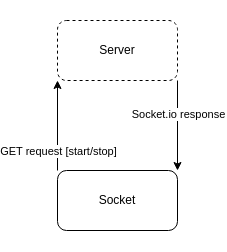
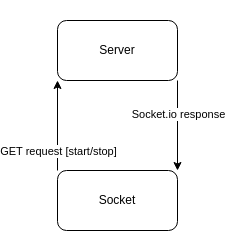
  <mxCell id="0" />
  <mxCell id="1" parent="0" />
  <mxCell id="2" style="rounded=0;orthogonalLoop=1;jettySize=auto;html=1;exitX=1;exitY=1;exitDx=0;exitDy=0;entryX=1;entryY=0;entryDx=0;entryDy=0;" parent="1" source="4" target="7" edge="1"><mxGeometry relative="1" as="geometry" /></mxCell>
  <mxCell id="3" value="Socket.io response" style="edgeLabel;html=1;align=center;verticalAlign=middle;resizable=0;points=[];" parent="2" vertex="1" connectable="0"><mxGeometry x="0.08" y="-1" relative="1" as="geometry"><mxPoint x="1" y="-16" as="offset" /></mxGeometry></mxCell>
- <mxCell id="4" value="Server" style="rounded=1;whiteSpace=wrap;html=1;dashed=1;" parent="1" vertex="1"><mxGeometry x="20" y="20" width="120" height="60" as="geometry" /></mxCell>
+ <mxCell id="4" value="Server" style="rounded=1;whiteSpace=wrap;html=1;" parent="1" vertex="1"><mxGeometry x="20" y="20" width="120" height="60" as="geometry" /></mxCell>
  <mxCell id="5" style="rounded=0;orthogonalLoop=1;jettySize=auto;html=1;exitX=0;exitY=0;exitDx=0;exitDy=0;entryX=0;entryY=1;entryDx=0;entryDy=0;" parent="1" source="7" target="4" edge="1"><mxGeometry relative="1" as="geometry" /></mxCell>
  <mxCell id="6" value="GET request [start/stop]" style="edgeLabel;html=1;align=center;verticalAlign=middle;resizable=0;points=[];" parent="5" vertex="1" connectable="0"><mxGeometry x="0.136" relative="1" as="geometry"><mxPoint y="31" as="offset" /></mxGeometry></mxCell>
  <mxCell id="7" value="Socket" style="rounded=1;whiteSpace=wrap;html=1;" parent="1" vertex="1"><mxGeometry x="20" y="170" width="120" height="60" as="geometry" /></mxCell>
